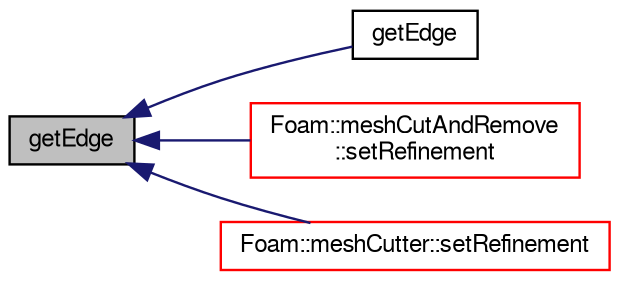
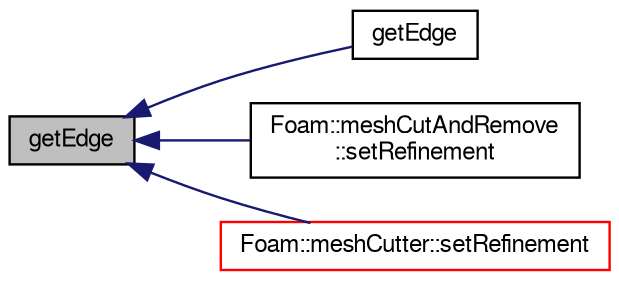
  digraph {
    rankdir=LR
    node [color=black fontname=FreeSans fontsize=10 shape=record]
    edge [color=midnightblue dir=back fontname=FreeSans fontsize=10 labelfontname=FreeSans labelfontsize=10 style=solid]
    n1 [fillcolor=grey75 fontcolor=black height=0.2 label=getEdge style=filled width=0.4]
    n2 [height=0.2 label=getEdge width=0.4]
-   n3 [color=red height=0.2 label="Foam::meshCutAndRemove\l::setRefinement" width=0.4]
+   n3 [height=0.2 label="Foam::meshCutAndRemove\l::setRefinement" width=0.4]
    n4 [color=red height=0.2 label="Foam::meshCutter::setRefinement" width=0.4]
    n1 -> n2
    n1 -> n3
    n1 -> n4
  }
